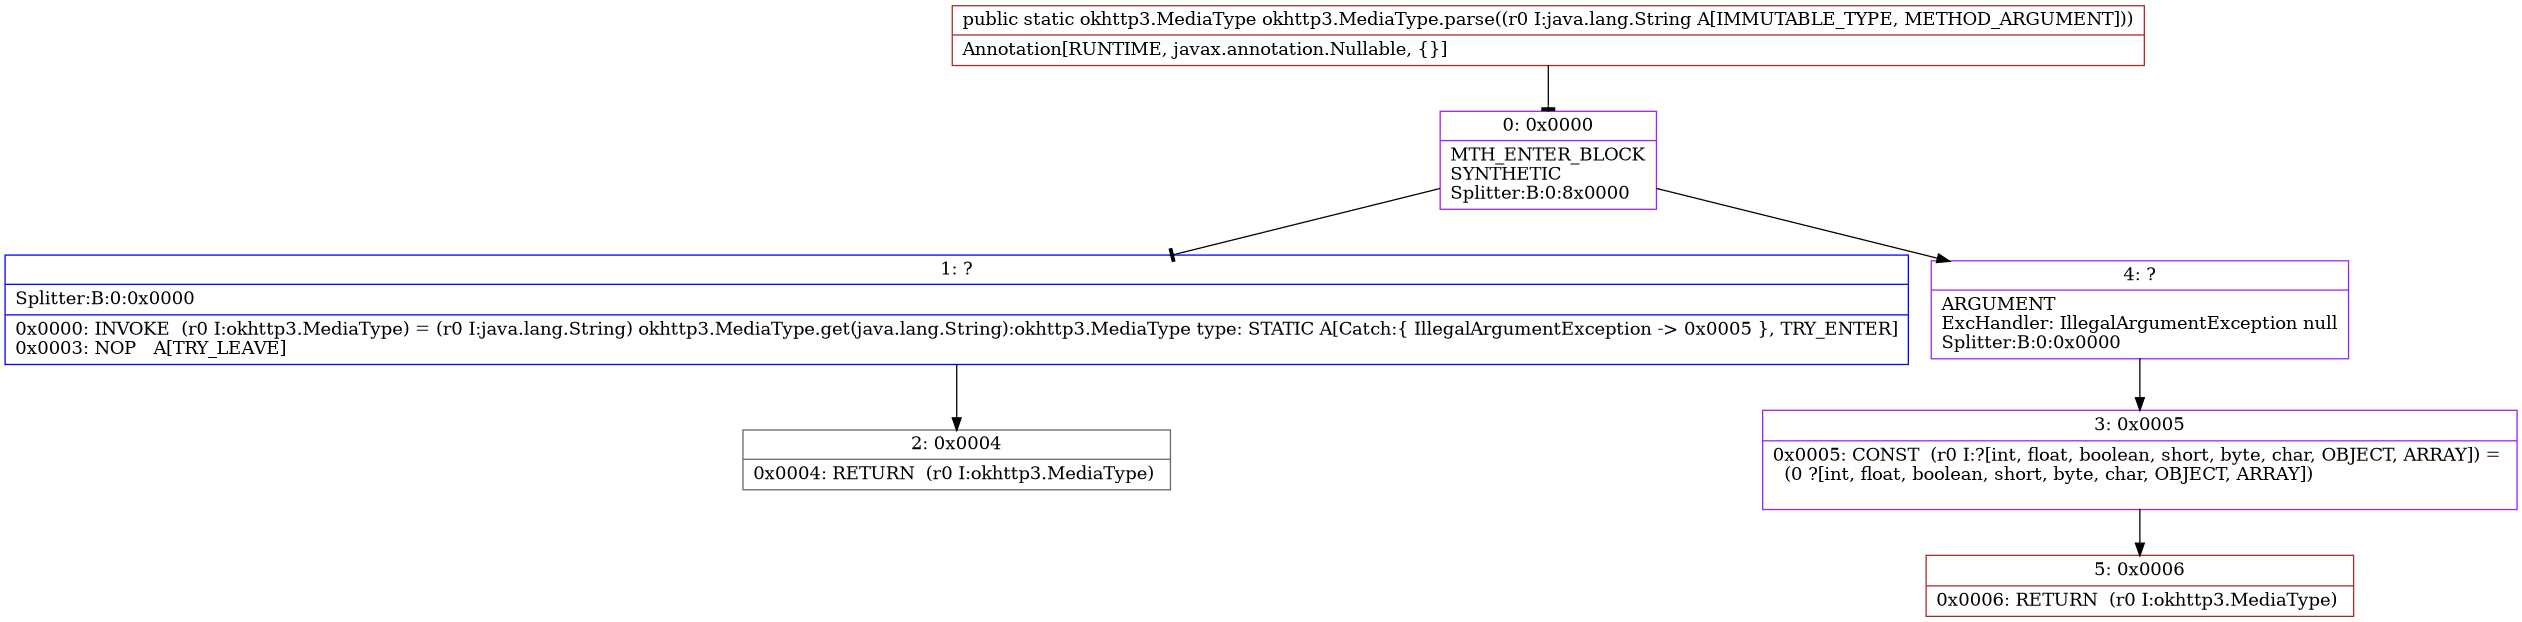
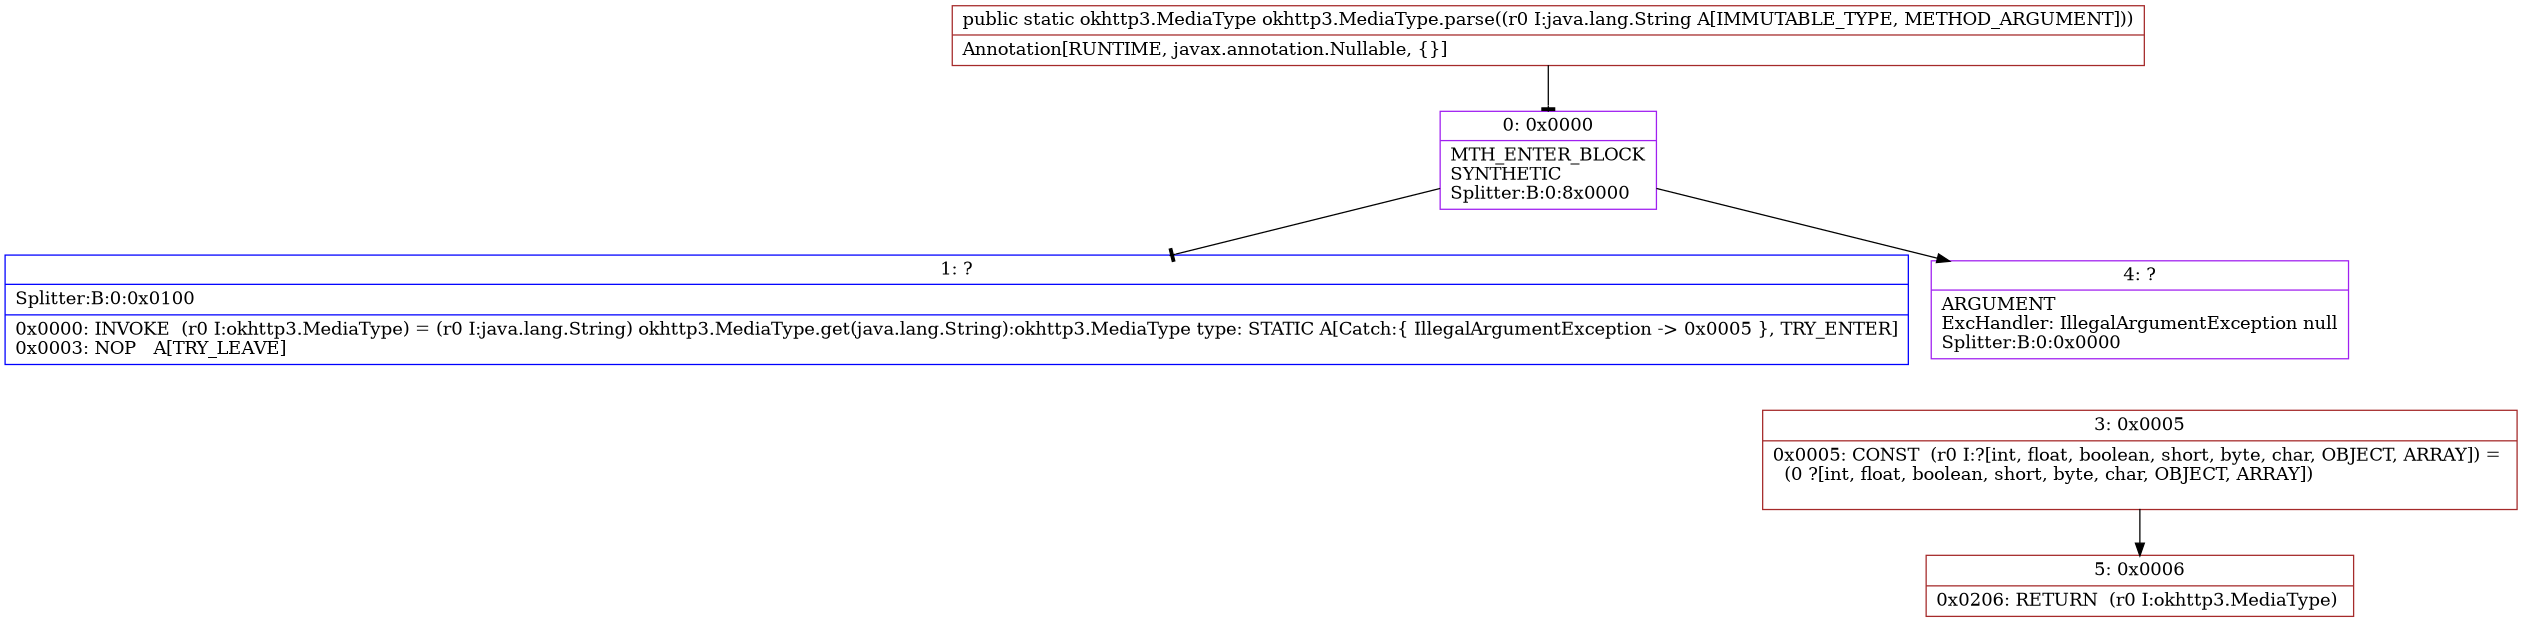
  digraph {
    node [color=purple shape=record]
    edge [arrowhead=normal]
    n1 [label="{0\:\ 0x0000|MTH_ENTER_BLOCK\lSYNTHETIC\lSplitter:B:0:8x0000\l}"]
-   n2 [color=blue label="{1\:\ ?|Splitter:B:0:0x0000\l|0x0000: INVOKE  (r0 I:okhttp3.MediaType) = (r0 I:java.lang.String) okhttp3.MediaType.get(java.lang.String):okhttp3.MediaType type: STATIC A[Catch:\{ IllegalArgumentException \-\> 0x0005 \}, TRY_ENTER]\l0x0003: NOP   A[TRY_LEAVE]\l}"]
+   n2 [color=blue label="{1\:\ ?|Splitter:B:0:0x0100\l|0x0000: INVOKE  (r0 I:okhttp3.MediaType) = (r0 I:java.lang.String) okhttp3.MediaType.get(java.lang.String):okhttp3.MediaType type: STATIC A[Catch:\{ IllegalArgumentException \-\> 0x0005 \}, TRY_ENTER]\l0x0003: NOP   A[TRY_LEAVE]\l}"]
    n3 [label="{4\:\ ?|ARGUMENT\lExcHandler: IllegalArgumentException null\lSplitter:B:0:0x0000\l}"]
-   n4 [color=gray40 label="{2\:\ 0x0004|0x0004: RETURN  (r0 I:okhttp3.MediaType) \l}"]
-   n5 [label="{3\:\ 0x0005|0x0005: CONST  (r0 I:?[int, float, boolean, short, byte, char, OBJECT, ARRAY]) = \l  (0 ?[int, float, boolean, short, byte, char, OBJECT, ARRAY])\l \l}"]
-   n6 [color=brown label="{5\:\ 0x0006|0x0006: RETURN  (r0 I:okhttp3.MediaType) \l}"]
+   n5 [color=brown label="{3\:\ 0x0005|0x0005: CONST  (r0 I:?[int, float, boolean, short, byte, char, OBJECT, ARRAY]) = \l  (0 ?[int, float, boolean, short, byte, char, OBJECT, ARRAY])\l \l}"]
+   n6 [color=brown label="{5\:\ 0x0006|0x0206: RETURN  (r0 I:okhttp3.MediaType) \l}"]
    n7 [color=brown label="{public static okhttp3.MediaType okhttp3.MediaType.parse((r0 I:java.lang.String A[IMMUTABLE_TYPE, METHOD_ARGUMENT]))  | Annotation[RUNTIME, javax.annotation.Nullable, \{\}]\l}"]
    n1 -> n2 [arrowhead=tee]
    n1 -> n3
-   n2 -> n4
-   n3 -> n5
    n5 -> n6
    n7 -> n1 [arrowhead=tee]
  }
